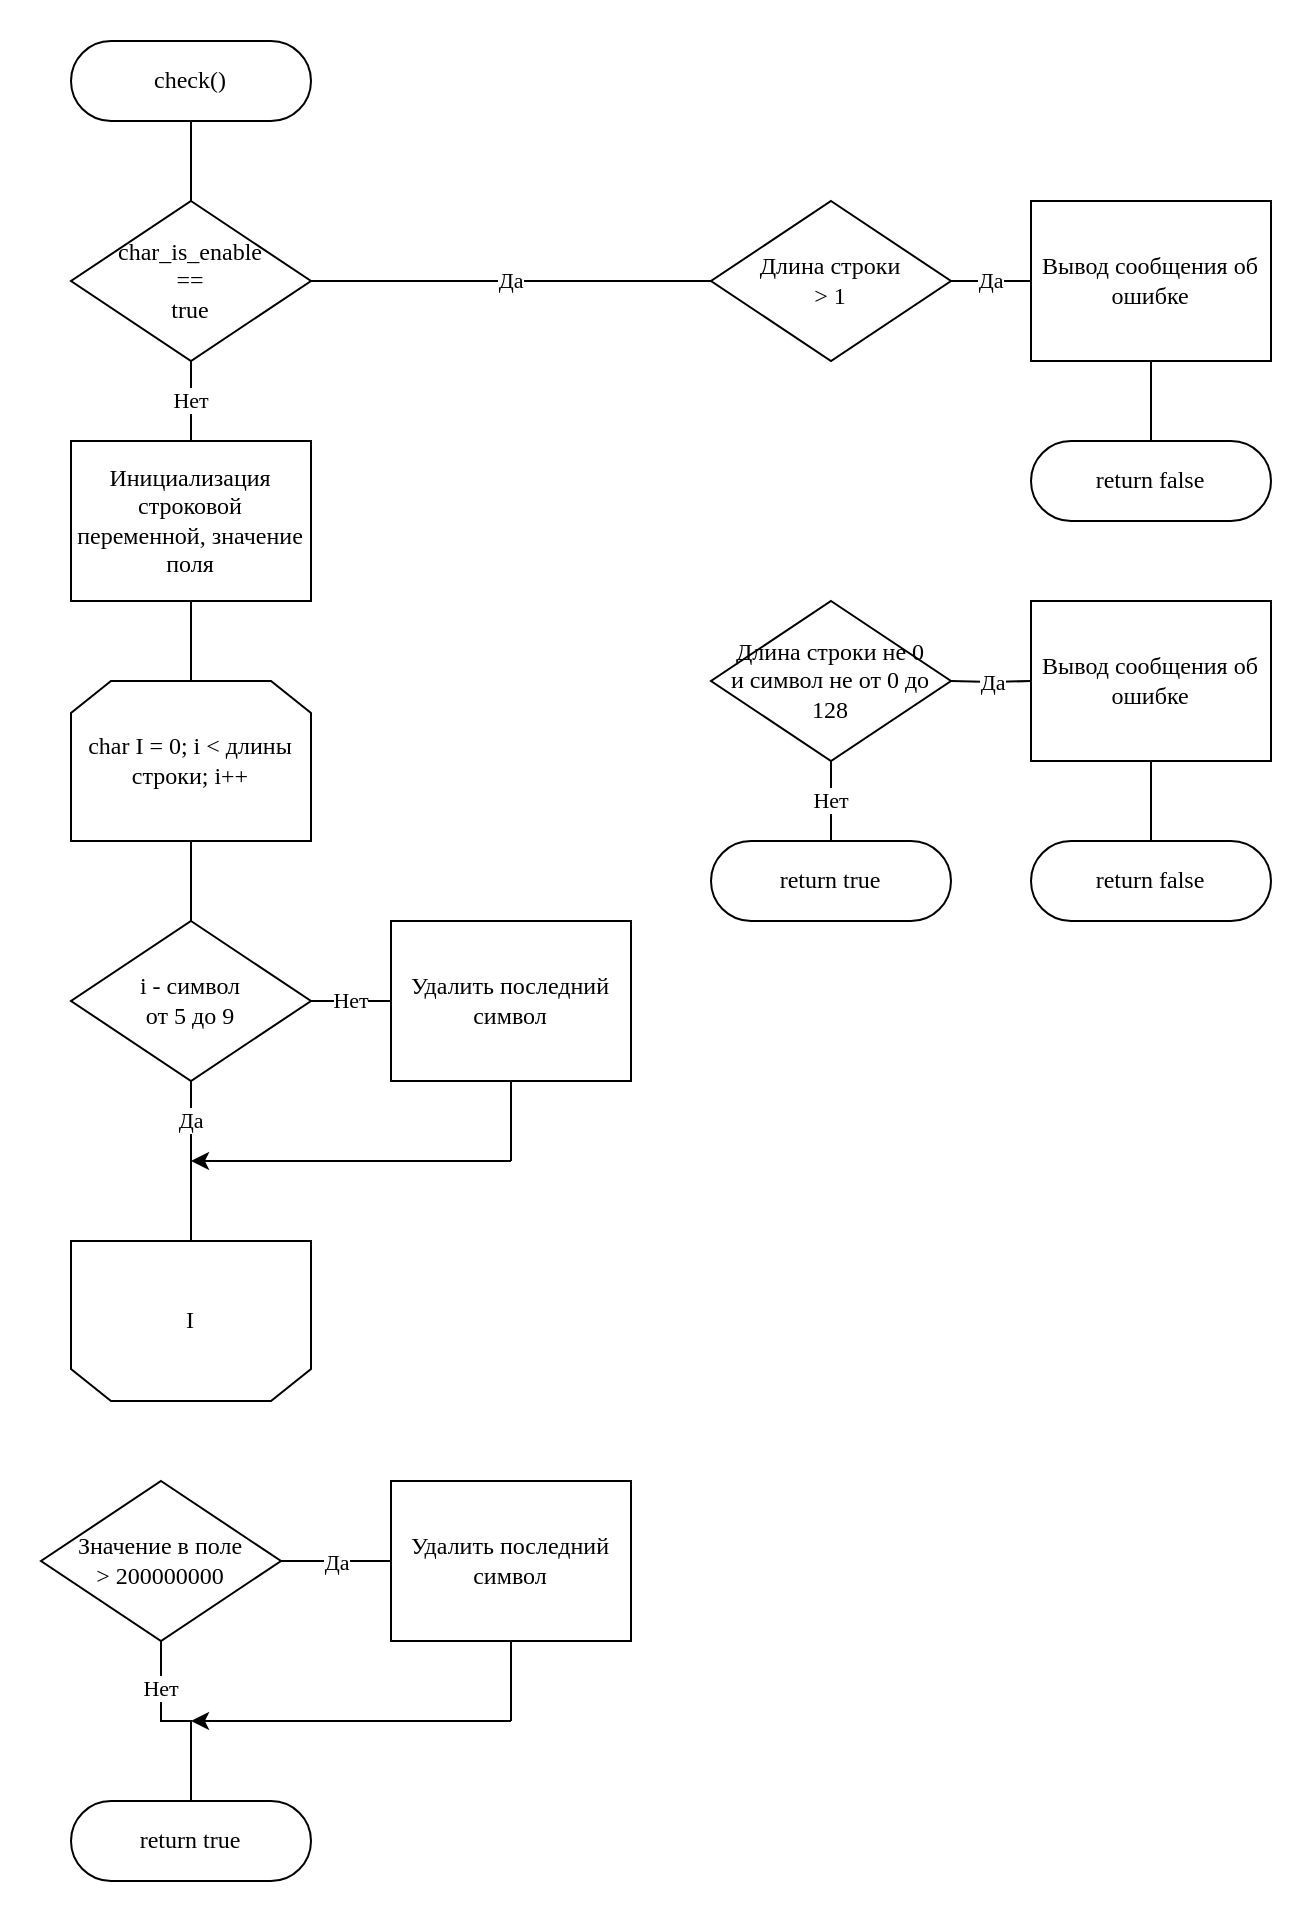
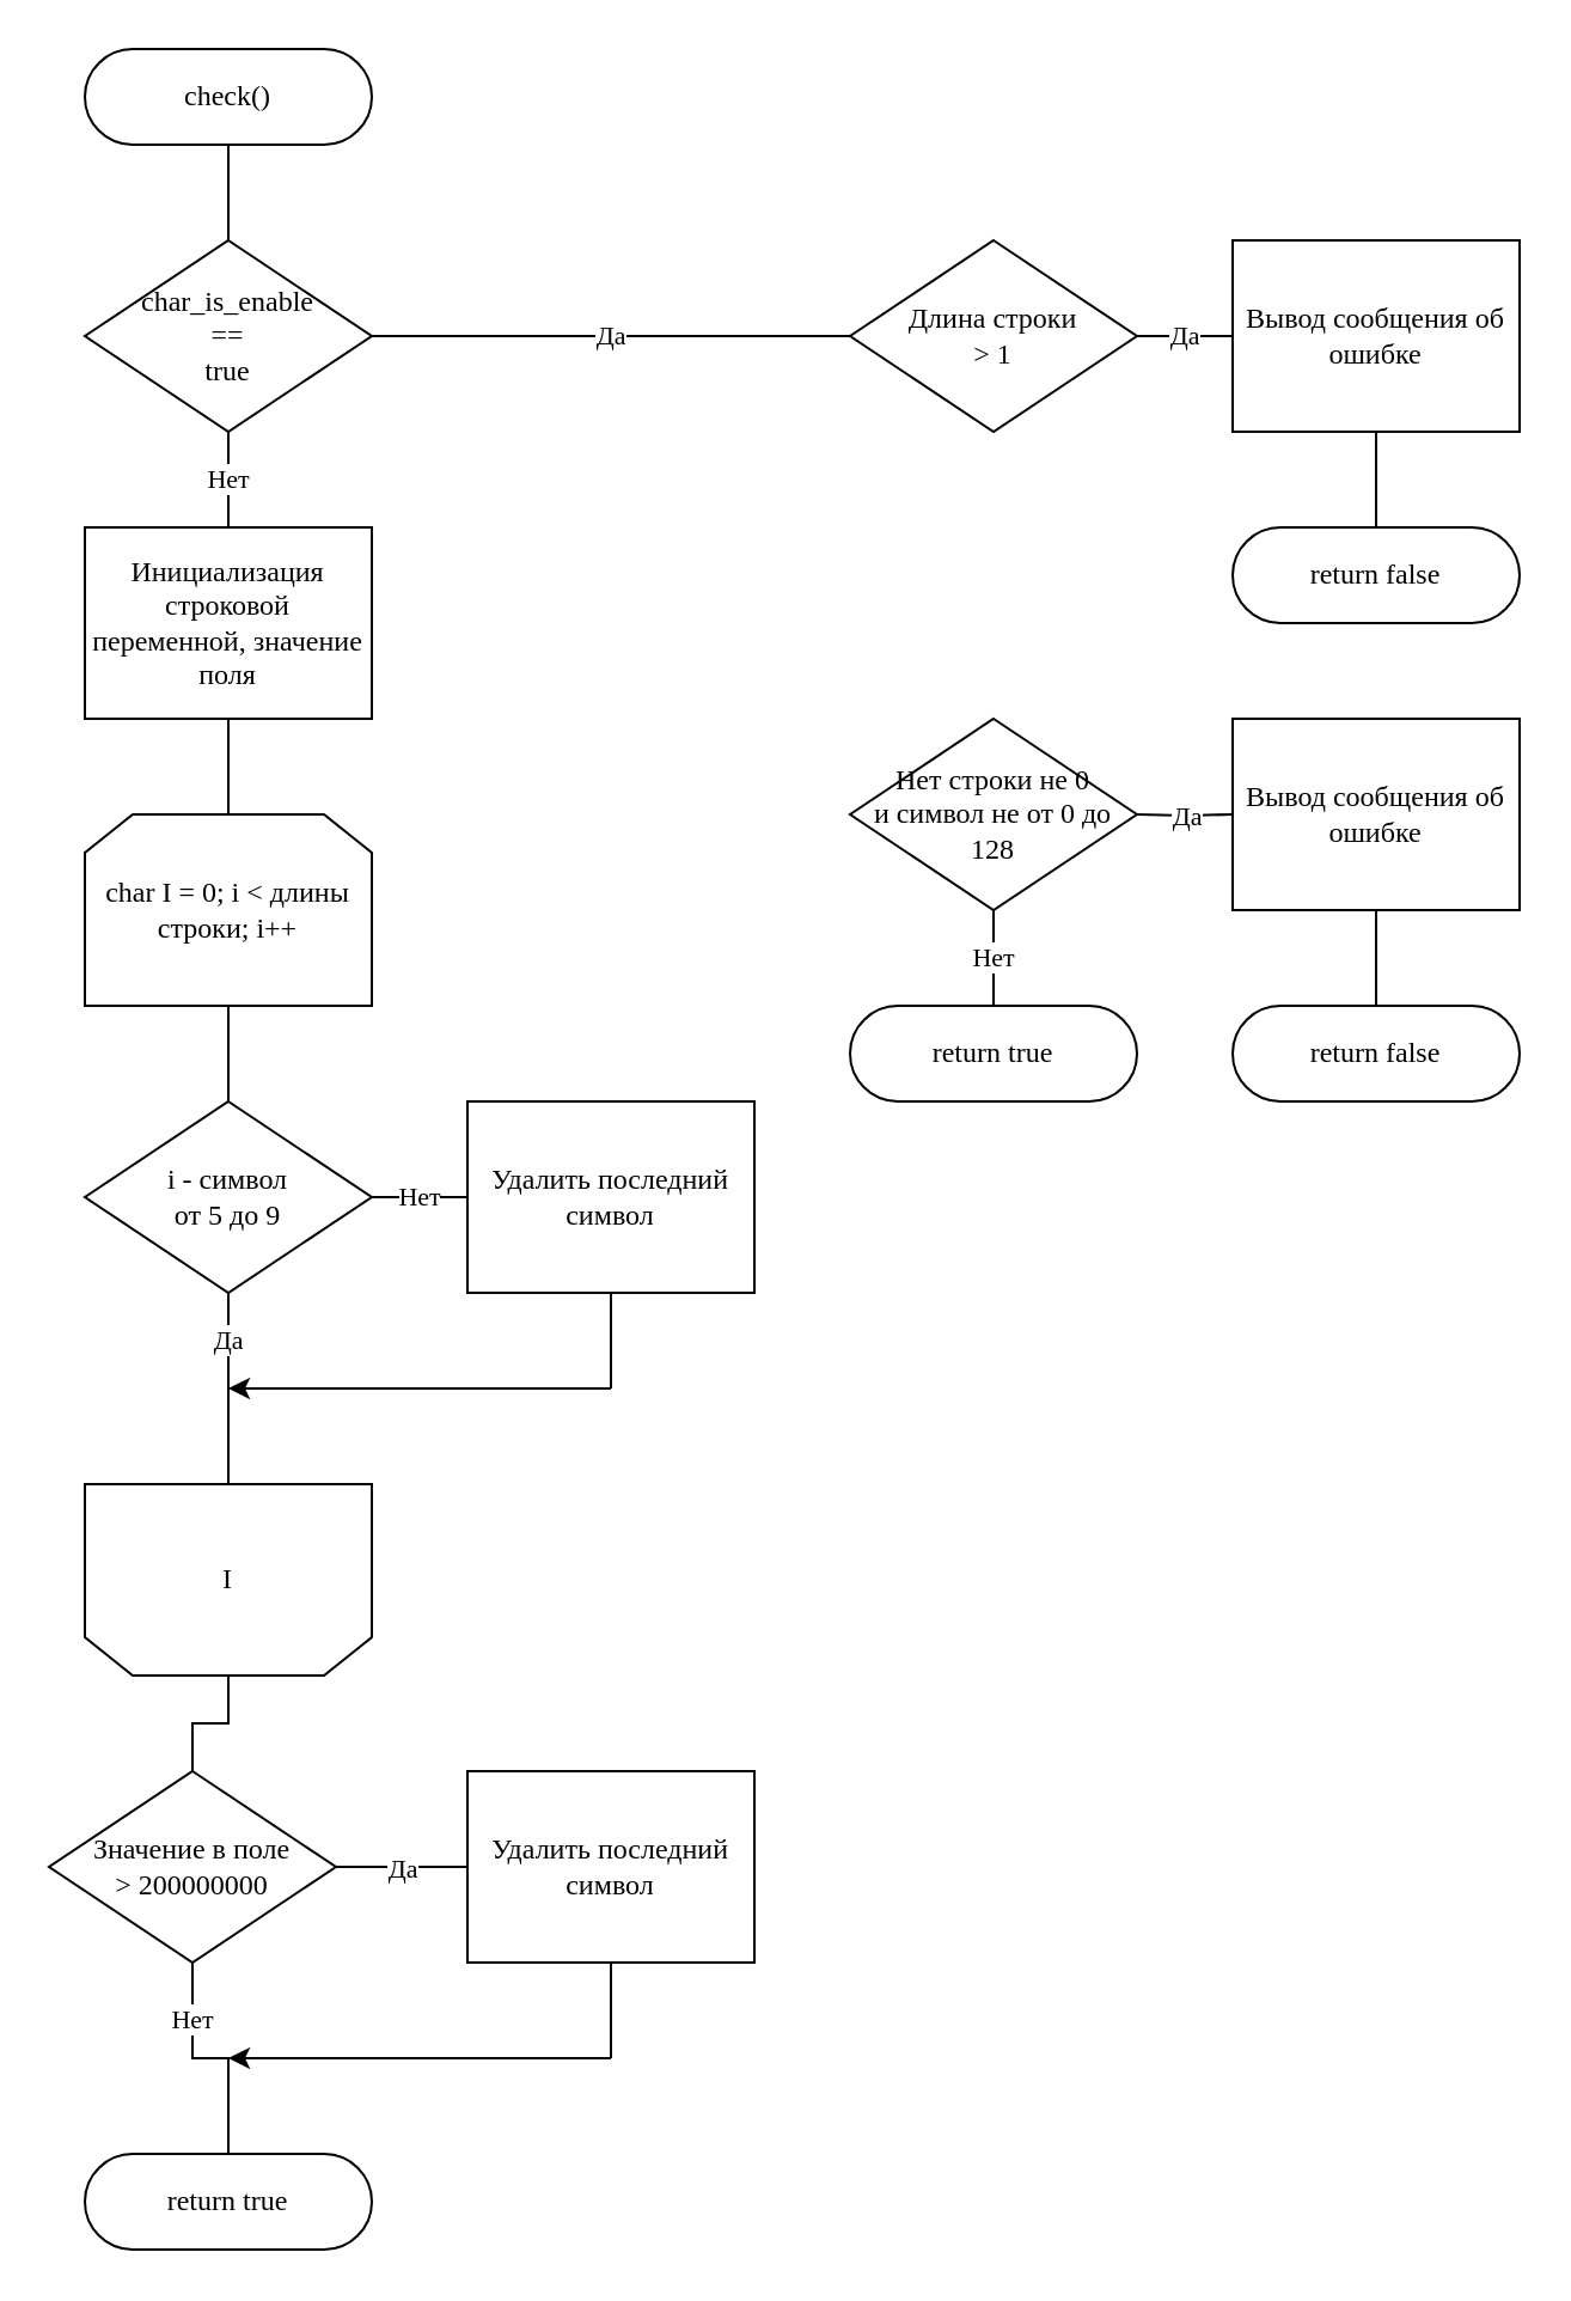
  <mxCell id="0" />
  <mxCell id="1" parent="0" />
  <mxCell id="2" value="" style="edgeStyle=orthogonalEdgeStyle;rounded=0;orthogonalLoop=1;jettySize=auto;html=1;endArrow=none;endFill=0;fontFamily=Times New Roman;" edge="1" parent="1" source="3" target="6"><mxGeometry relative="1" as="geometry" /></mxCell>
  <mxCell id="3" value="check()" style="html=1;dashed=0;whiteSpace=wrap;shape=mxgraph.dfd.start;fontFamily=Times New Roman;" vertex="1" parent="1"><mxGeometry x="35" y="20" width="120" height="40" as="geometry" /></mxCell>
  <mxCell id="4" value="Нет" style="edgeStyle=orthogonalEdgeStyle;rounded=0;orthogonalLoop=1;jettySize=auto;html=1;exitX=0.5;exitY=1;exitDx=0;exitDy=0;entryX=0.5;entryY=0;entryDx=0;entryDy=0;endArrow=none;endFill=0;fontFamily=Times New Roman;" edge="1" parent="1" source="6" target="8"><mxGeometry relative="1" as="geometry" /></mxCell>
  <mxCell id="5" value="Да" style="edgeStyle=orthogonalEdgeStyle;rounded=0;orthogonalLoop=1;jettySize=auto;html=1;endArrow=none;endFill=0;fontFamily=Times New Roman;" edge="1" parent="1" source="6"><mxGeometry relative="1" as="geometry"><mxPoint x="355" y="140" as="targetPoint" /></mxGeometry></mxCell>
  <mxCell id="6" value="char_is_enable&lt;div&gt;==&lt;/div&gt;&lt;div&gt;true&lt;/div&gt;" style="rhombus;whiteSpace=wrap;html=1;labelBackgroundColor=none;fontFamily=Times New Roman;" vertex="1" parent="1"><mxGeometry x="35" y="100" width="120" height="80" as="geometry" /></mxCell>
  <mxCell id="7" style="edgeStyle=orthogonalEdgeStyle;rounded=0;orthogonalLoop=1;jettySize=auto;html=1;exitX=0.5;exitY=1;exitDx=0;exitDy=0;entryX=0.5;entryY=0;entryDx=0;entryDy=0;endArrow=none;endFill=0;fontFamily=Times New Roman;" edge="1" parent="1" source="8" target="10"><mxGeometry relative="1" as="geometry" /></mxCell>
  <mxCell id="8" value="Инициализация строковой переменной, значение поля" style="rounded=0;whiteSpace=wrap;html=1;fontFamily=Times New Roman;" vertex="1" parent="1"><mxGeometry x="35" y="220" width="120" height="80" as="geometry" /></mxCell>
  <mxCell id="9" style="edgeStyle=orthogonalEdgeStyle;rounded=0;orthogonalLoop=1;jettySize=auto;html=1;exitX=0.5;exitY=1;exitDx=0;exitDy=0;entryX=0.5;entryY=0;entryDx=0;entryDy=0;endArrow=none;endFill=0;fontFamily=Times New Roman;" edge="1" parent="1" source="10" target="13"><mxGeometry relative="1" as="geometry" /></mxCell>
  <mxCell id="10" value="char I = 0; i &amp;lt; длины строки; i++" style="shape=loopLimit;whiteSpace=wrap;html=1;fontFamily=Times New Roman;" vertex="1" parent="1"><mxGeometry x="35" y="340" width="120" height="80" as="geometry" /></mxCell>
  <mxCell id="11" value="Нет" style="edgeStyle=orthogonalEdgeStyle;rounded=0;orthogonalLoop=1;jettySize=auto;html=1;exitX=1;exitY=0.5;exitDx=0;exitDy=0;endArrow=none;endFill=0;fontFamily=Times New Roman;" edge="1" parent="1" source="13"><mxGeometry relative="1" as="geometry"><mxPoint x="195" y="500" as="targetPoint" /></mxGeometry></mxCell>
  <mxCell id="12" value="Да" style="edgeStyle=orthogonalEdgeStyle;rounded=0;orthogonalLoop=1;jettySize=auto;html=1;exitX=0.5;exitY=1;exitDx=0;exitDy=0;endArrow=none;endFill=0;entryX=0.5;entryY=1;entryDx=0;entryDy=0;fontFamily=Times New Roman;" edge="1" parent="1" source="13" target="15"><mxGeometry x="-0.5" relative="1" as="geometry"><mxPoint x="95" y="580" as="targetPoint" /><Array as="points"><mxPoint x="95" y="560" /><mxPoint x="95" y="560" /></Array><mxPoint as="offset" /></mxGeometry></mxCell>
  <mxCell id="13" value="i - символ&lt;div&gt;от 5 до 9&lt;/div&gt;" style="rhombus;whiteSpace=wrap;html=1;fontFamily=Times New Roman;" vertex="1" parent="1"><mxGeometry x="35" y="460" width="120" height="80" as="geometry" /></mxCell>
+ <mxCell id="14" style="edgeStyle=orthogonalEdgeStyle;rounded=0;orthogonalLoop=1;jettySize=auto;html=1;exitX=0.5;exitY=0;exitDx=0;exitDy=0;entryX=0.5;entryY=0;entryDx=0;entryDy=0;endArrow=none;endFill=0;fontFamily=Times New Roman;" edge="1" parent="1" source="15" target="17"><mxGeometry relative="1" as="geometry" /></mxCell>
  <mxCell id="15" value="I" style="shape=loopLimit;whiteSpace=wrap;html=1;direction=west;fontFamily=Times New Roman;" vertex="1" parent="1"><mxGeometry x="35" y="620" width="120" height="80" as="geometry" /></mxCell>
  <mxCell id="16" value="Да" style="edgeStyle=orthogonalEdgeStyle;rounded=0;orthogonalLoop=1;jettySize=auto;html=1;exitX=1;exitY=0.5;exitDx=0;exitDy=0;endArrow=none;endFill=0;fontFamily=Times New Roman;" edge="1" parent="1" source="17"><mxGeometry relative="1" as="geometry"><mxPoint x="195" y="780" as="targetPoint" /></mxGeometry></mxCell>
  <mxCell id="17" value="Значение в поле &lt;br&gt;&amp;gt; 200000000" style="rhombus;whiteSpace=wrap;html=1;fontFamily=Times New Roman;" vertex="1" parent="1"><mxGeometry x="20" y="740" width="120" height="80" as="geometry" /></mxCell>
  <mxCell id="18" value="return true" style="html=1;dashed=0;whiteSpace=wrap;shape=mxgraph.dfd.start;fontFamily=Times New Roman;" vertex="1" parent="1"><mxGeometry x="35" y="900" width="120" height="40" as="geometry" /></mxCell>
  <mxCell id="19" value="Нет" style="edgeStyle=orthogonalEdgeStyle;rounded=0;orthogonalLoop=1;jettySize=auto;html=1;exitX=0.5;exitY=1;exitDx=0;exitDy=0;entryX=0.5;entryY=0.5;entryDx=0;entryDy=-20;entryPerimeter=0;endArrow=none;endFill=0;fontFamily=Times New Roman;" edge="1" parent="1" source="17" target="18"><mxGeometry x="-0.5" relative="1" as="geometry"><mxPoint as="offset" /></mxGeometry></mxCell>
  <mxCell id="20" style="edgeStyle=orthogonalEdgeStyle;rounded=0;orthogonalLoop=1;jettySize=auto;html=1;exitX=0.5;exitY=1;exitDx=0;exitDy=0;endArrow=none;endFill=0;fontFamily=Times New Roman;" edge="1" parent="1" source="21"><mxGeometry relative="1" as="geometry"><mxPoint x="255" y="860" as="targetPoint" /></mxGeometry></mxCell>
  <mxCell id="21" value="Удалить последний символ" style="rounded=0;whiteSpace=wrap;html=1;fontFamily=Times New Roman;" vertex="1" parent="1"><mxGeometry x="195" y="740" width="120" height="80" as="geometry" /></mxCell>
  <mxCell id="22" value="" style="endArrow=classic;html=1;rounded=0;fontFamily=Times New Roman;" edge="1" parent="1"><mxGeometry width="50" height="50" relative="1" as="geometry"><mxPoint x="255" y="860" as="sourcePoint" /><mxPoint x="95" y="860" as="targetPoint" /></mxGeometry></mxCell>
  <mxCell id="23" style="edgeStyle=orthogonalEdgeStyle;rounded=0;orthogonalLoop=1;jettySize=auto;html=1;exitX=0.5;exitY=1;exitDx=0;exitDy=0;endArrow=none;endFill=0;fontFamily=Times New Roman;" edge="1" parent="1" source="24"><mxGeometry relative="1" as="geometry"><mxPoint x="255" y="580" as="targetPoint" /></mxGeometry></mxCell>
  <mxCell id="24" value="Удалить последний символ" style="rounded=0;whiteSpace=wrap;html=1;fontFamily=Times New Roman;" vertex="1" parent="1"><mxGeometry x="195" y="460" width="120" height="80" as="geometry" /></mxCell>
  <mxCell id="25" value="" style="endArrow=classic;html=1;rounded=0;fontFamily=Times New Roman;" edge="1" parent="1"><mxGeometry width="50" height="50" relative="1" as="geometry"><mxPoint x="255" y="580" as="sourcePoint" /><mxPoint x="95" y="580" as="targetPoint" /></mxGeometry></mxCell>
  <mxCell id="26" value="Да" style="edgeStyle=orthogonalEdgeStyle;rounded=0;orthogonalLoop=1;jettySize=auto;html=1;exitX=1;exitY=0.5;exitDx=0;exitDy=0;endArrow=none;endFill=0;fontFamily=Times New Roman;" edge="1" parent="1" source="27"><mxGeometry relative="1" as="geometry"><mxPoint x="515" y="140" as="targetPoint" /></mxGeometry></mxCell>
  <mxCell id="27" value="Длина строки&lt;div&gt;&amp;gt; 1&lt;/div&gt;" style="rhombus;whiteSpace=wrap;html=1;fontFamily=Times New Roman;" vertex="1" parent="1"><mxGeometry x="355" y="100" width="120" height="80" as="geometry" /></mxCell>
- <mxCell id="28" value="Длина строки не 0&lt;br&gt;и символ не от 0 до 128" style="rhombus;whiteSpace=wrap;html=1;fontFamily=Times New Roman;" vertex="1" parent="1"><mxGeometry x="355" y="300" width="120" height="80" as="geometry" /></mxCell>
+ <mxCell id="28" value="Нет строки не 0&lt;br&gt;и символ не от 0 до 128" style="rhombus;whiteSpace=wrap;html=1;fontFamily=Times New Roman;" vertex="1" parent="1"><mxGeometry x="355" y="300" width="120" height="80" as="geometry" /></mxCell>
  <mxCell id="29" value="Вывод сообщения об ошибке" style="rounded=0;whiteSpace=wrap;html=1;fontFamily=Times New Roman;" vertex="1" parent="1"><mxGeometry x="515" y="100" width="120" height="80" as="geometry" /></mxCell>
  <mxCell id="30" value="return false" style="html=1;dashed=0;whiteSpace=wrap;shape=mxgraph.dfd.start;fontFamily=Times New Roman;" vertex="1" parent="1"><mxGeometry x="515" y="220" width="120" height="40" as="geometry" /></mxCell>
  <mxCell id="31" style="edgeStyle=orthogonalEdgeStyle;rounded=0;orthogonalLoop=1;jettySize=auto;html=1;exitX=0.5;exitY=1;exitDx=0;exitDy=0;entryX=0.5;entryY=0.5;entryDx=0;entryDy=-20;entryPerimeter=0;endArrow=none;endFill=0;fontFamily=Times New Roman;" edge="1" parent="1" source="29" target="30"><mxGeometry relative="1" as="geometry" /></mxCell>
  <mxCell id="32" value="Да" style="edgeStyle=orthogonalEdgeStyle;rounded=0;orthogonalLoop=1;jettySize=auto;html=1;exitX=1;exitY=0.5;exitDx=0;exitDy=0;endArrow=none;endFill=0;fontFamily=Times New Roman;" edge="1" parent="1"><mxGeometry relative="1" as="geometry"><mxPoint x="515" y="340" as="targetPoint" /><mxPoint x="475" y="340" as="sourcePoint" /></mxGeometry></mxCell>
  <mxCell id="33" value="Вывод сообщения об ошибке" style="rounded=0;whiteSpace=wrap;html=1;fontFamily=Times New Roman;" vertex="1" parent="1"><mxGeometry x="515" y="300" width="120" height="80" as="geometry" /></mxCell>
  <mxCell id="34" value="return false" style="html=1;dashed=0;whiteSpace=wrap;shape=mxgraph.dfd.start;fontFamily=Times New Roman;" vertex="1" parent="1"><mxGeometry x="515" y="420" width="120" height="40" as="geometry" /></mxCell>
  <mxCell id="35" style="edgeStyle=orthogonalEdgeStyle;rounded=0;orthogonalLoop=1;jettySize=auto;html=1;exitX=0.5;exitY=1;exitDx=0;exitDy=0;entryX=0.5;entryY=0.5;entryDx=0;entryDy=-20;entryPerimeter=0;endArrow=none;endFill=0;fontFamily=Times New Roman;" edge="1" parent="1" source="33" target="34"><mxGeometry relative="1" as="geometry" /></mxCell>
  <mxCell id="36" value="return true" style="html=1;dashed=0;whiteSpace=wrap;shape=mxgraph.dfd.start;fontFamily=Times New Roman;" vertex="1" parent="1"><mxGeometry x="355" y="420" width="120" height="40" as="geometry" /></mxCell>
  <mxCell id="37" value="Нет" style="edgeStyle=orthogonalEdgeStyle;rounded=0;orthogonalLoop=1;jettySize=auto;html=1;exitX=0.5;exitY=1;exitDx=0;exitDy=0;entryX=0.5;entryY=0.5;entryDx=0;entryDy=-20;entryPerimeter=0;endArrow=none;endFill=0;fontFamily=Times New Roman;" edge="1" parent="1" source="28" target="36"><mxGeometry relative="1" as="geometry" /></mxCell>
